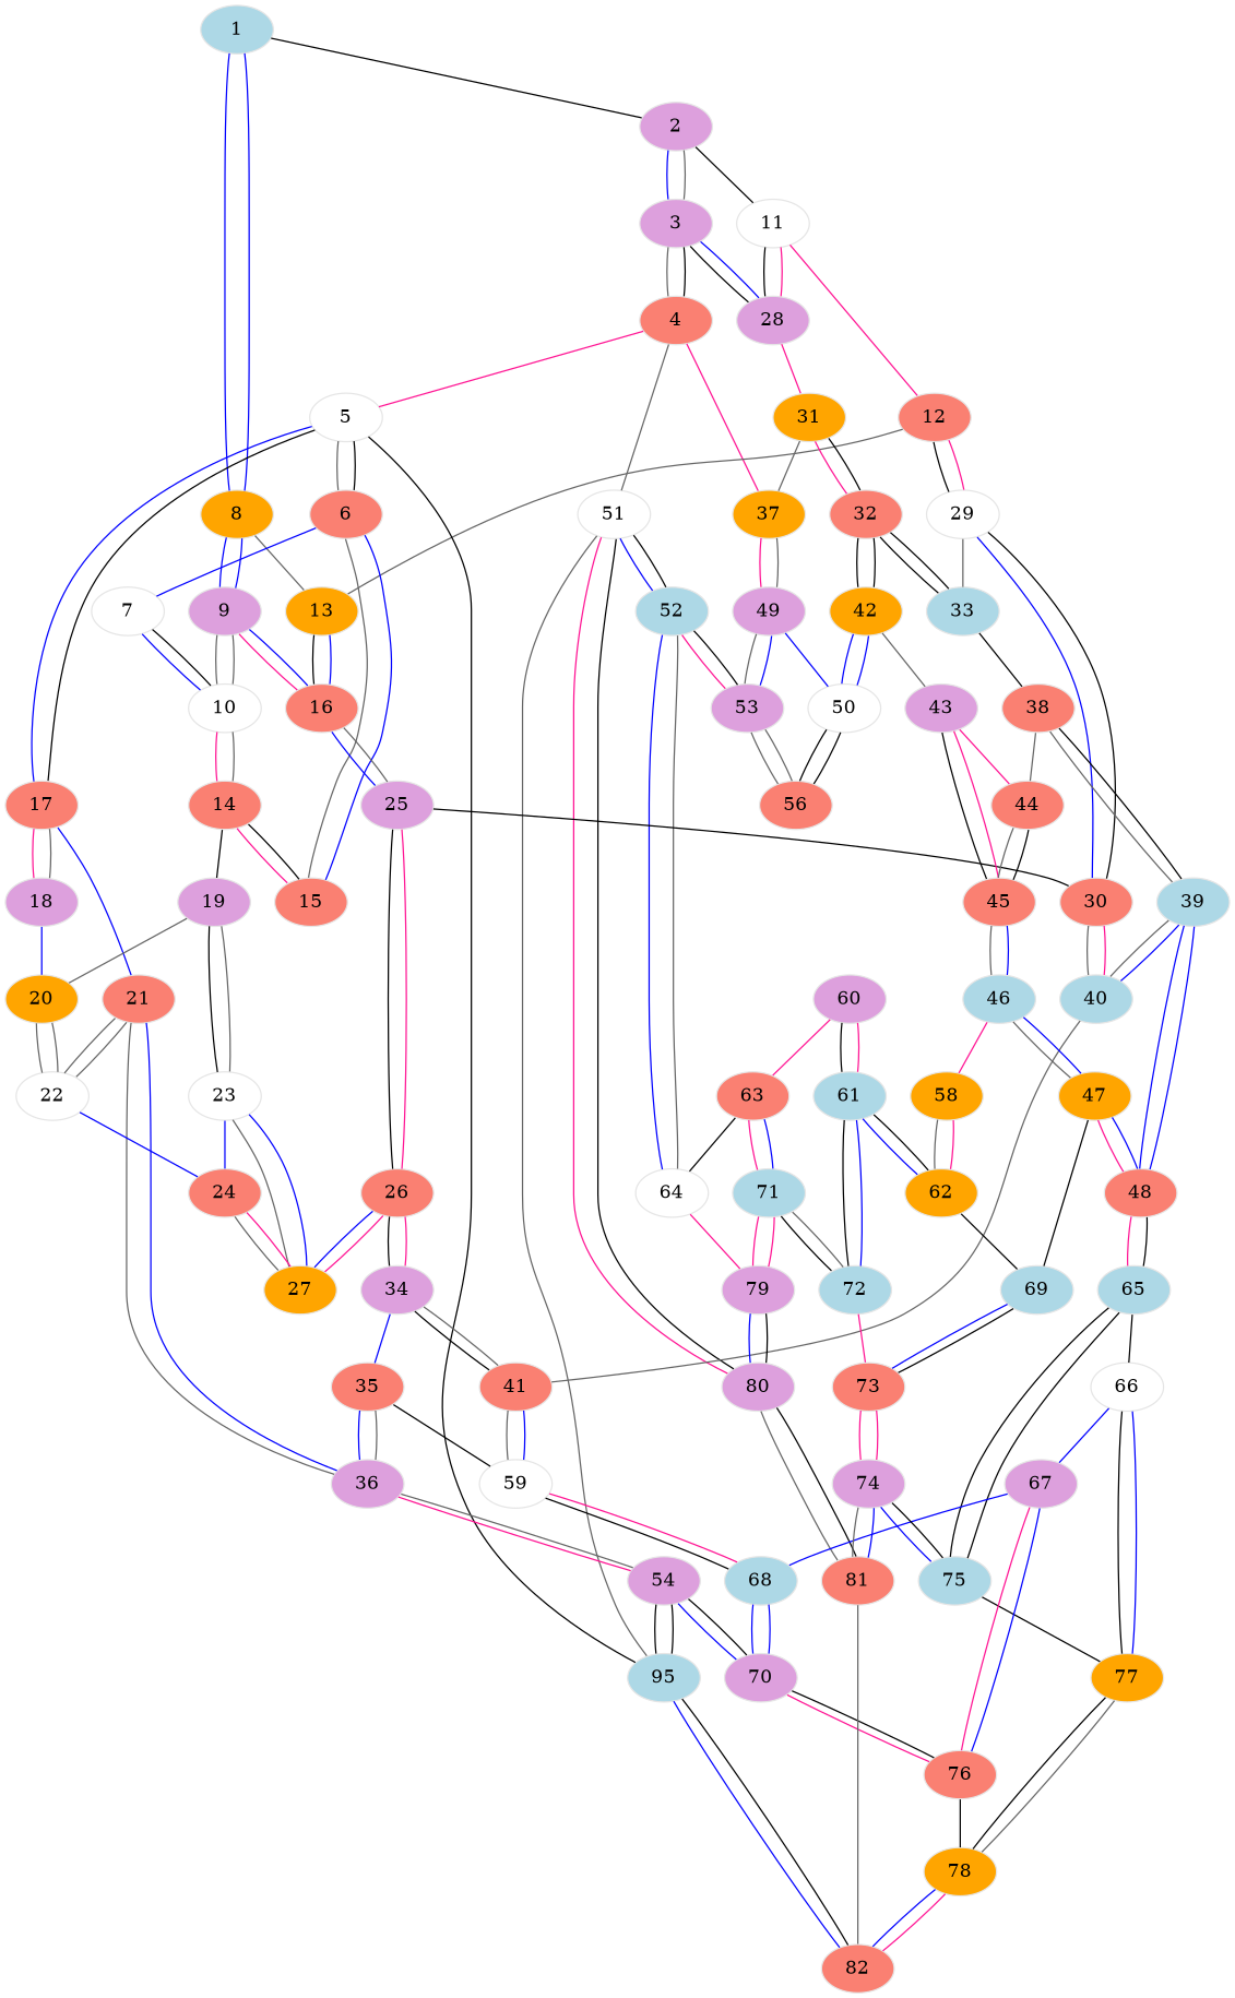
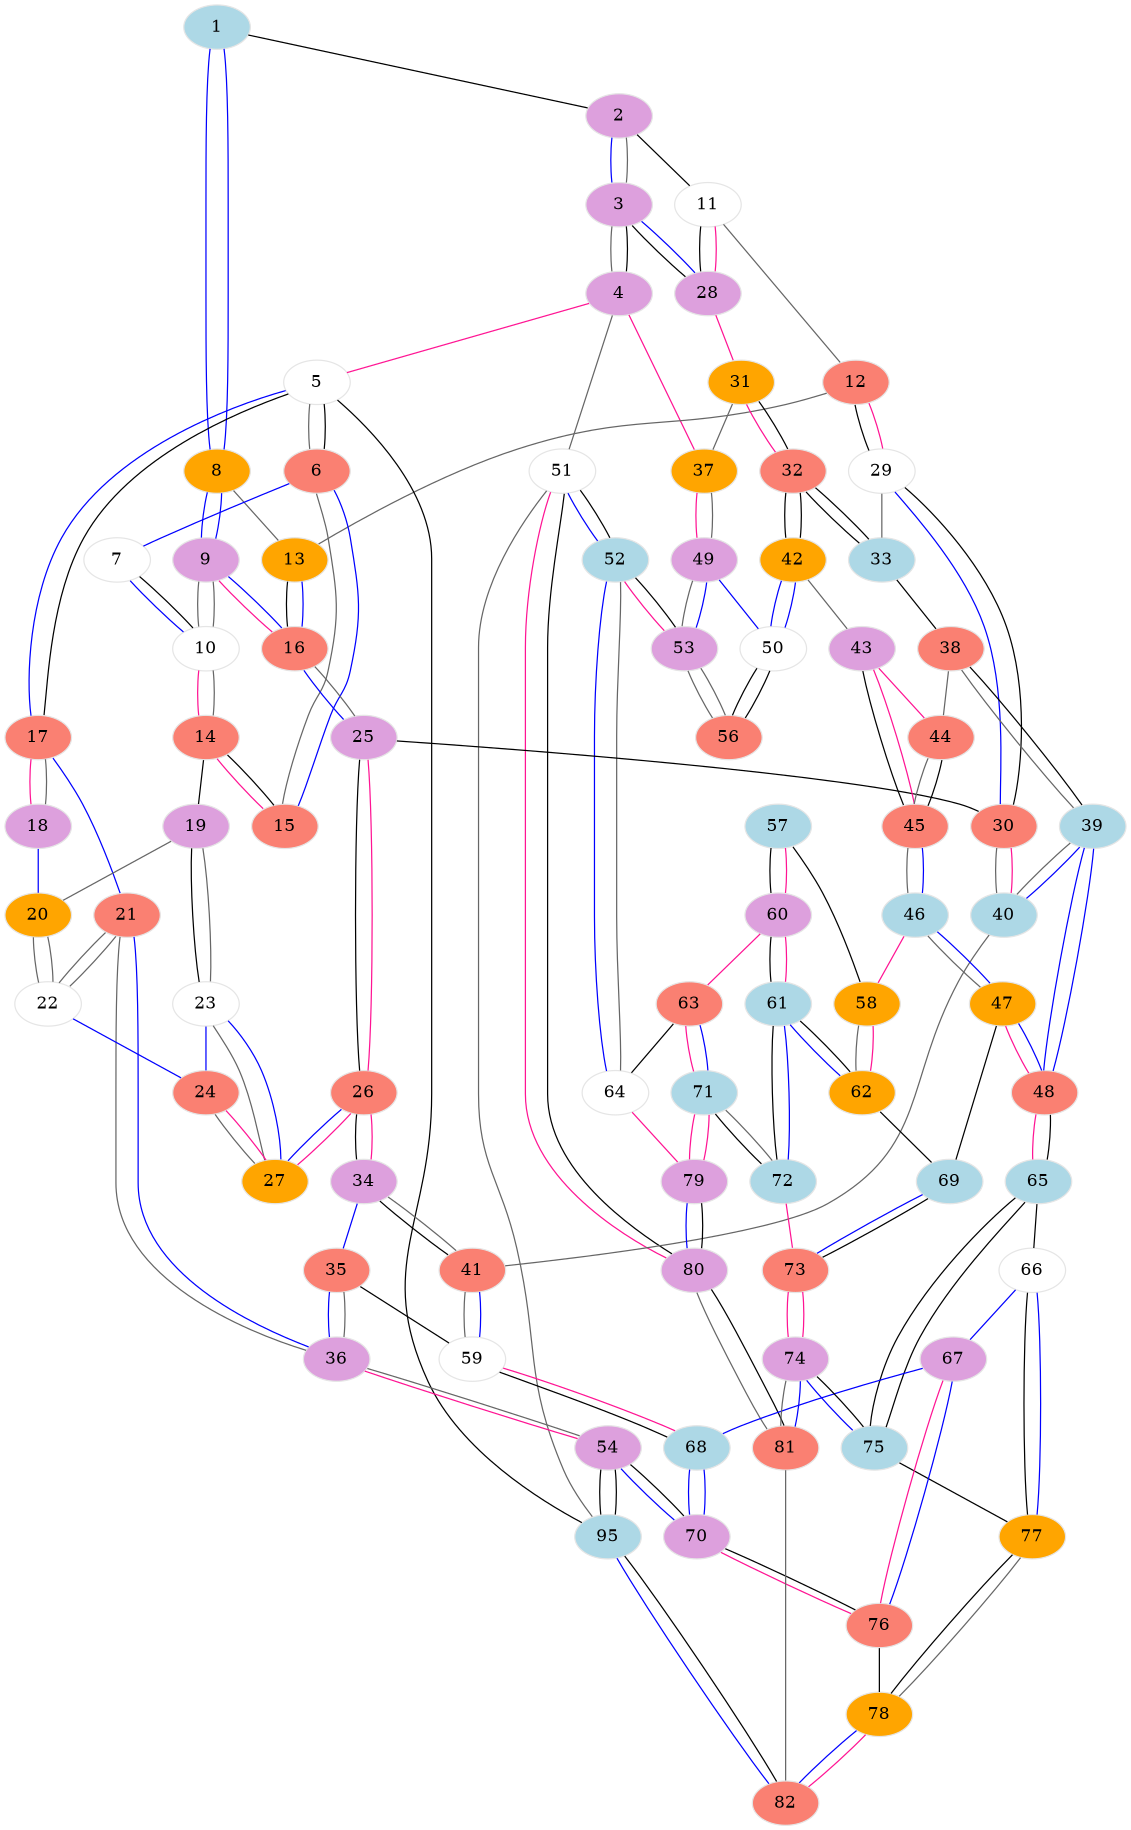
  graph {
    node [color=gray90 fillcolor=salmon style=filled]
    edge [color=black]
    1 [fillcolor=lightblue]
    2 [fillcolor=plum]
    8 [fillcolor=orange]
    3 [fillcolor=plum]
    11 [fillcolor=white]
    9 [fillcolor=plum]
    13 [fillcolor=orange]
-   4
+   4 [fillcolor=plum]
    28 [fillcolor=plum]
    12
    5 [fillcolor=white]
    37 [fillcolor=orange]
    51 [fillcolor=white]
    31 [fillcolor=orange]
    6
    17
    n17 [fillcolor=lightblue label=95]
    49 [fillcolor=plum]
    52 [fillcolor=lightblue]
    80 [fillcolor=plum]
    7 [fillcolor=white]
    15
    18 [fillcolor=plum]
    21
    82
    10 [fillcolor=white]
    14
    16
    25 [fillcolor=plum]
    19 [fillcolor=plum]
    29 [fillcolor=white]
    30
    33 [fillcolor=lightblue]
    20 [fillcolor=orange]
    23 [fillcolor=white]
    26
    22 [fillcolor=white]
    36 [fillcolor=plum]
    24
    27 [fillcolor=orange]
    54 [fillcolor=plum]
    34 [fillcolor=plum]
    40 [fillcolor=lightblue]
    35
    41
    32
    38
    42 [fillcolor=orange]
    43 [fillcolor=plum]
    50 [fillcolor=white]
    39 [fillcolor=lightblue]
    44
    59 [fillcolor=white]
    68 [fillcolor=lightblue]
    70 [fillcolor=plum]
    53 [fillcolor=plum]
    48
    45
    65 [fillcolor=lightblue]
    56
    46 [fillcolor=lightblue]
    47 [fillcolor=orange]
    58 [fillcolor=orange]
    69 [fillcolor=lightblue]
    62 [fillcolor=orange]
    73
    66 [fillcolor=white]
    75 [fillcolor=lightblue]
    64 [fillcolor=white]
    81
    79 [fillcolor=plum]
    76
+   57 [fillcolor=lightblue]
    60 [fillcolor=plum]
    61 [fillcolor=lightblue]
    63
    72 [fillcolor=lightblue]
    71 [fillcolor=lightblue]
    67 [fillcolor=plum]
    77 [fillcolor=orange]
    78 [fillcolor=orange]
    74 [fillcolor=plum]
    1 -- 2
    1 -- 8 [color=blue]
    1 -- 8 [color=blue]
    2 -- 3 [color=blue]
    2 -- 3 [color=gray40]
    2 -- 11
    8 -- 9 [color=blue]
    8 -- 9 [color=blue]
    8 -- 13 [color=gray40]
    3 -- 4 [color=gray40]
    3 -- 4
    3 -- 28
    3 -- 28 [color=blue]
    11 -- 28
    11 -- 28 [color=deeppink]
-   11 -- 12 [color=deeppink]
+   11 -- 12 [color=gray40]
    9 -- 10 [color=gray40]
    9 -- 10 [color=gray40]
    9 -- 16 [color=deeppink]
    9 -- 16 [color=blue]
    13 -- 16
    13 -- 16 [color=blue]
    4 -- 5 [color=deeppink]
    4 -- 37 [color=deeppink]
    4 -- 51 [color=gray40]
    28 -- 31 [color=deeppink]
    12 -- 13 [color=gray40]
    12 -- 29
    12 -- 29 [color=deeppink]
    5 -- 6 [color=gray40]
    5 -- 6
    5 -- 17 [color=blue]
    5 -- 17
    5 -- n17
    37 -- 49 [color=deeppink]
    37 -- 49 [color=gray40]
    51 -- n17 [color=gray40]
    51 -- 52 [color=blue]
    51 -- 52
    51 -- 80 [color=deeppink]
    51 -- 80
    31 -- 37 [color=gray40]
    31 -- 32 [color=deeppink]
    31 -- 32
    6 -- 7 [color=blue]
    6 -- 15 [color=gray40]
    6 -- 15 [color=blue]
    17 -- 18 [color=deeppink]
    17 -- 18 [color=gray40]
    17 -- 21 [color=blue]
    n17 -- 82 [color=blue]
    n17 -- 82
    49 -- 50 [color=blue]
    49 -- 53 [color=gray40]
    49 -- 53 [color=blue]
    52 -- 53 [color=deeppink]
    52 -- 53
    52 -- 64 [color=blue]
    52 -- 64 [color=gray40]
    80 -- 81 [color=gray40]
    80 -- 81
    7 -- 10 [color=blue]
    7 -- 10
    18 -- 20 [color=blue]
    21 -- 22 [color=gray40]
    21 -- 22 [color=gray40]
    21 -- 36 [color=gray40]
    21 -- 36 [color=blue]
    10 -- 14 [color=deeppink]
    10 -- 14 [color=gray40]
    14 -- 15 [color=deeppink]
    14 -- 15
    14 -- 19
    16 -- 25 [color=blue]
    16 -- 25 [color=gray40]
    25 -- 30
    25 -- 26
    25 -- 26 [color=deeppink]
    19 -- 20 [color=gray40]
    19 -- 23
    19 -- 23 [color=gray40]
    29 -- 30 [color=blue]
    29 -- 30
    29 -- 33 [color=gray40]
    30 -- 40 [color=gray40]
    30 -- 40 [color=deeppink]
    33 -- 38
    20 -- 22 [color=gray40]
    20 -- 22 [color=gray40]
    23 -- 24 [color=blue]
    23 -- 27 [color=gray40]
    23 -- 27 [color=blue]
    26 -- 27 [color=blue]
    26 -- 27 [color=deeppink]
    26 -- 34
    26 -- 34 [color=deeppink]
    22 -- 24 [color=blue]
    36 -- 54 [color=deeppink]
    36 -- 54 [color=gray40]
    24 -- 27 [color=gray40]
    24 -- 27 [color=deeppink]
    54 -- n17
    54 -- n17
    54 -- 70 [color=blue]
    54 -- 70
    34 -- 35 [color=blue]
    34 -- 41
    34 -- 41 [color=gray40]
    40 -- 41 [color=gray40]
    35 -- 36 [color=blue]
    35 -- 36 [color=gray40]
    35 -- 59
    41 -- 59 [color=gray40]
    41 -- 59 [color=blue]
    32 -- 33
    32 -- 33
    32 -- 42
    32 -- 42
    38 -- 39 [color=gray40]
    38 -- 39
    38 -- 44 [color=gray40]
    42 -- 43 [color=gray40]
    42 -- 50 [color=blue]
    42 -- 50 [color=blue]
    43 -- 44 [color=deeppink]
    43 -- 45
    43 -- 45 [color=deeppink]
    50 -- 56
    50 -- 56
    39 -- 40 [color=gray40]
    39 -- 40 [color=blue]
    39 -- 48 [color=blue]
    39 -- 48 [color=blue]
    44 -- 45 [color=gray40]
    44 -- 45
    59 -- 68
    59 -- 68 [color=deeppink]
    68 -- 70 [color=blue]
    68 -- 70 [color=blue]
    70 -- 76 [color=deeppink]
    70 -- 76
    53 -- 56 [color=gray40]
    53 -- 56 [color=gray40]
    48 -- 65 [color=deeppink]
    48 -- 65
    45 -- 46 [color=gray40]
    45 -- 46 [color=blue]
    65 -- 66
    65 -- 75
    65 -- 75
    46 -- 47 [color=gray40]
    46 -- 47 [color=blue]
    46 -- 58 [color=deeppink]
    47 -- 48 [color=deeppink]
    47 -- 48 [color=blue]
    47 -- 69
    58 -- 62 [color=gray40]
    58 -- 62 [color=deeppink]
    69 -- 73 [color=blue]
    69 -- 73
    62 -- 69
    73 -- 74 [color=deeppink]
    73 -- 74 [color=deeppink]
    66 -- 67 [color=blue]
    66 -- 77
    66 -- 77 [color=blue]
    75 -- 77
    64 -- 79 [color=deeppink]
    81 -- 82 [color=gray40]
    79 -- 80 [color=blue]
    79 -- 80
    76 -- 78
+   57 -- 58
+   57 -- 60
+   57 -- 60 [color=deeppink]
    60 -- 61
    60 -- 61 [color=deeppink]
    60 -- 63 [color=deeppink]
    61 -- 62 [color=blue]
    61 -- 62
    61 -- 72
    61 -- 72 [color=blue]
    63 -- 64
    63 -- 71 [color=deeppink]
    63 -- 71 [color=blue]
    72 -- 73 [color=deeppink]
    71 -- 79 [color=deeppink]
    71 -- 79 [color=deeppink]
    71 -- 72
    71 -- 72 [color=gray40]
    67 -- 68 [color=blue]
    67 -- 76 [color=deeppink]
    67 -- 76 [color=blue]
    77 -- 78
    77 -- 78 [color=gray40]
    78 -- 82 [color=blue]
    78 -- 82 [color=deeppink]
    74 -- 75 [color=blue]
    74 -- 75
    74 -- 81 [color=gray40]
    74 -- 81 [color=blue]
  }
